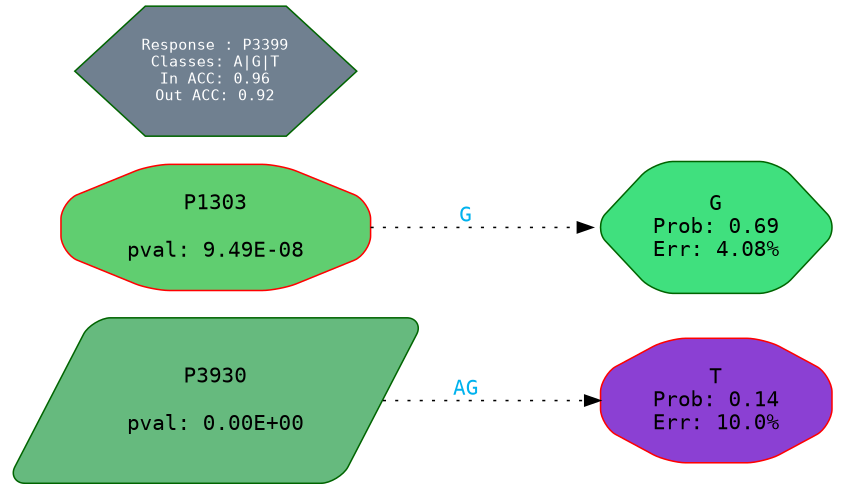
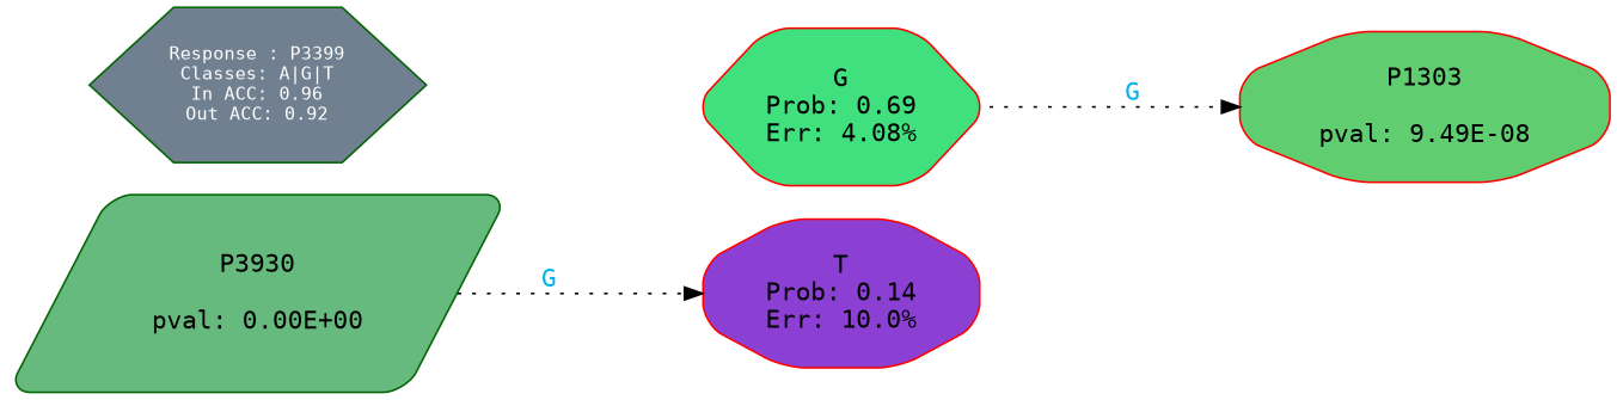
  digraph {
    fontname="DejaVu Sans Mono"
    rankdir=LR
    ranksep=equally
    splines=polylines
    node [color=darkgreen fontname="DejaVu Sans Mono" shape=octagon style="filled, rounded"]
    edge [fontcolor=deepskyblue2 fontname="DejaVu Sans Mono" style=dotted]
    n1 [color=red fillcolor="#8b40d3" label="T\nProb: 0.14\nErr: 10.0%"]
-   n2 [fillcolor="#40e07e" label="G\nProb: 0.69\nErr: 4.08%" shape=hexagon]
+   n2 [color=red fillcolor="#40e07e" label="G\nProb: 0.69\nErr: 4.08%" shape=hexagon]
    n3 [align=left fillcolor=slategray fontcolor=white fontsize=10 label="Response : P3399\nClasses: A|G|T\nIn ACC: 0.96\nOut ACC: 0.92\n" shape=hexagon style=filled]
    n4 [fillcolor="#66ba7e" label="P3930\n\npval: 0.00E+00" shape=parallelogram]
    n5 [color=red fillcolor="#60ce70" label="P1303\n\npval: 9.49E-08"]
    subgraph sub_1 {
      rank=same
      n1
      n2
    }
    subgraph sub_2 {
      rank=same
      n3
      n4
    }
-   n4 -> n1 [label=AG]
-   n5 -> n2 [label=G]
+   n4 -> n1 [label=G]
+   n2 -> n5 [label=G]
  }
